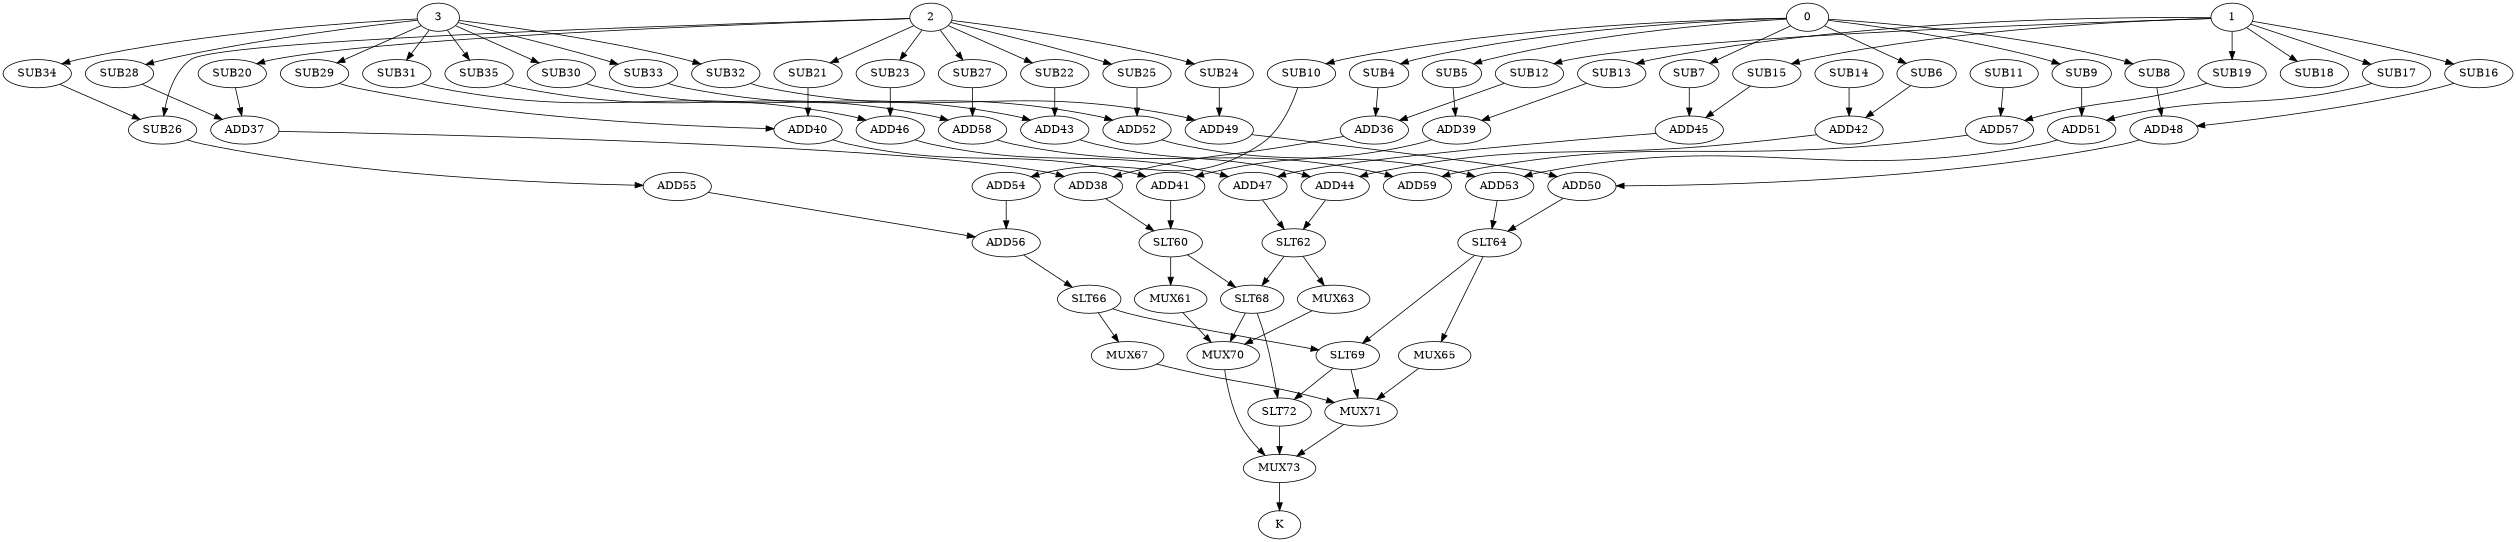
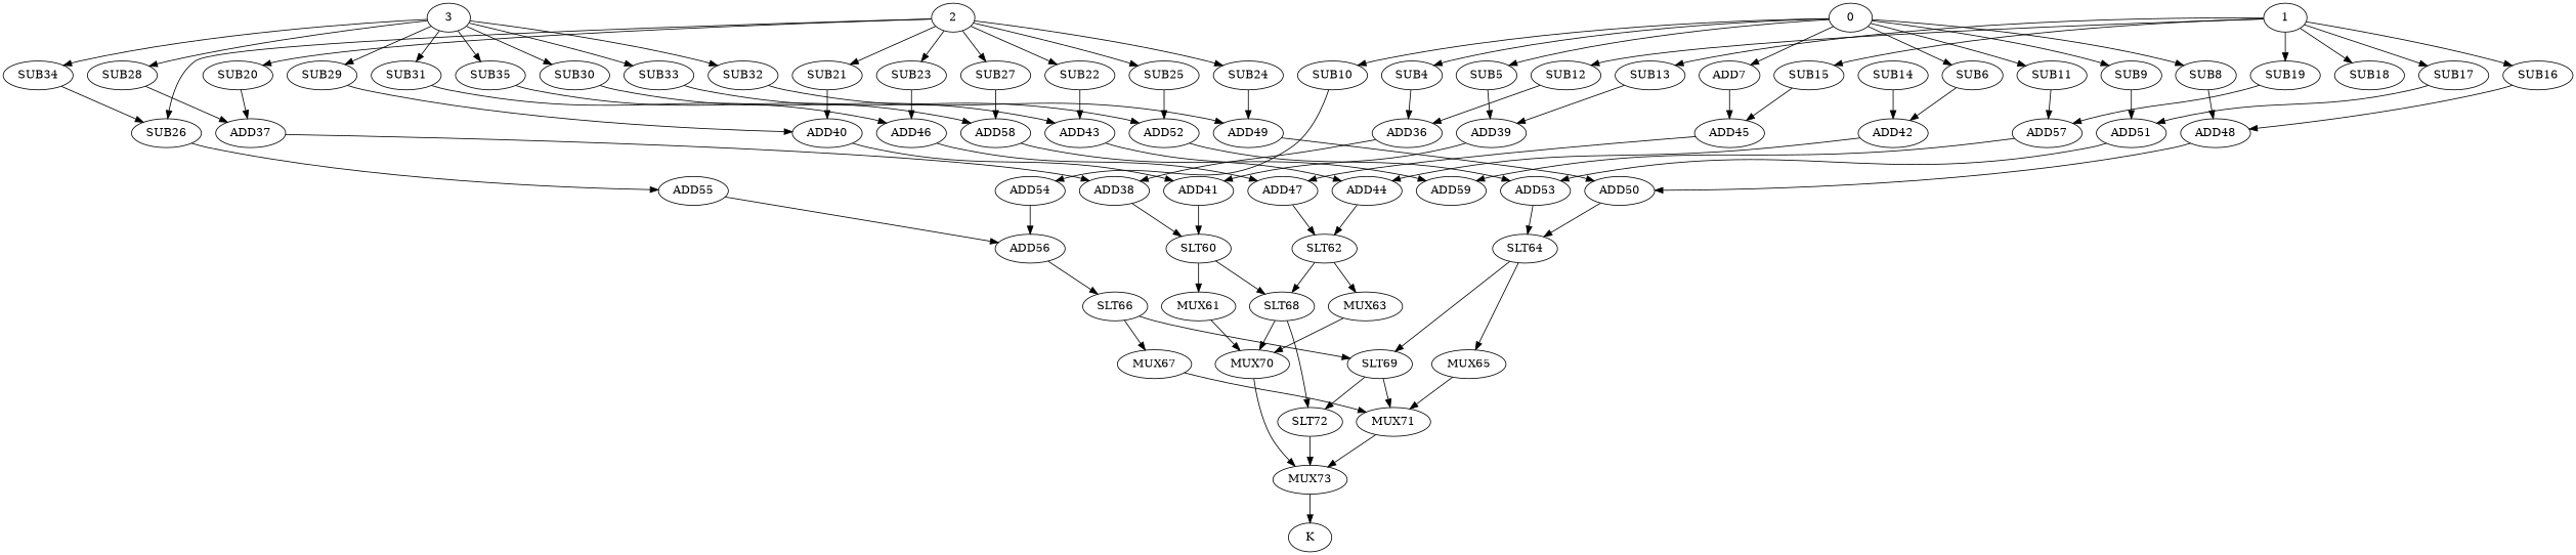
  strict digraph {
    n1 [label=SUB4]
    n2 [label=ADD36]
    0
    n4 [label=SUB5]
    n5 [label=SUB6]
-   n6 [label=SUB7]
+   n6 [label=ADD7]
    n7 [label=SUB8]
    n8 [label=SUB9]
    n9 [label=SUB10]
    n10 [label=SUB11]
    n11 [label=ADD39]
    n12 [label=ADD42]
    n13 [label=ADD45]
    n14 [label=ADD48]
    n15 [label=ADD51]
    n16 [label=ADD54]
    n17 [label=ADD57]
    n18 [label=ADD38]
    n19 [label=ADD41]
    n20 [label=ADD44]
    n21 [label=ADD47]
    n22 [label=ADD50]
    n23 [label=ADD53]
    n24 [label=ADD56]
    n25 [label=ADD59]
    n26 [label=SUB12]
    1
    n28 [label=SUB13]
    n29 [label=SUB15]
    n30 [label=SUB16]
    n31 [label=SUB17]
    n32 [label=SUB18]
    n33 [label=SUB19]
    n34 [label=SUB14]
    n35 [label=SUB20]
    n36 [label=ADD37]
    2
    n38 [label=SUB21]
    n39 [label=SUB22]
    n40 [label=SUB23]
    n41 [label=SUB24]
    n42 [label=SUB25]
    n43 [label=SUB26]
    n44 [label=SUB27]
    n45 [label=ADD40]
    n46 [label=ADD43]
    n47 [label=ADD46]
    n48 [label=ADD49]
    n49 [label=ADD52]
    n50 [label=ADD55]
    n51 [label=ADD58]
    n52 [label=SUB28]
    3
    n54 [label=SUB29]
    n55 [label=SUB30]
    n56 [label=SUB31]
    n57 [label=SUB32]
    n58 [label=SUB33]
    n59 [label=SUB34]
    n60 [label=SUB35]
    n61 [label=SLT60]
    n62 [label=MUX61]
    n63 [label=SLT68]
    n64 [label=SLT62]
    n65 [label=MUX63]
    n66 [label=SLT64]
    n67 [label=MUX65]
    n68 [label=SLT69]
    n69 [label=SLT66]
    n70 [label=MUX67]
    n71 [label=MUX70]
    n72 [label=SLT72]
    n73 [label=MUX73]
    n74 [label=MUX71]
    n75 [label=K]
    n1 -> n2
    n2 -> n18
    0 -> n1
    0 -> n4
    0 -> n5
    0 -> n6
    0 -> n7
    0 -> n8
    0 -> n9
+   0 -> n10
    n4 -> n11
    n5 -> n12
    n6 -> n13
    n7 -> n14
    n8 -> n15
    n9 -> n16
    n10 -> n17
    n11 -> n19
    n12 -> n20
    n13 -> n21
    n14 -> n22
    n15 -> n23
    n16 -> n24
    n17 -> n25
    n18 -> n61
    n19 -> n61
    n20 -> n64
    n21 -> n64
    n22 -> n66
    n23 -> n66
    n24 -> n69
    n26 -> n2
    1 -> n26
    1 -> n28
    1 -> n29
    1 -> n30
    1 -> n31
    1 -> n32
    1 -> n33
    n28 -> n11
    n29 -> n13
    n30 -> n14
    n31 -> n15
    n33 -> n17
    n34 -> n12
    n35 -> n36
    n36 -> n18
    2 -> n35
    2 -> n38
    2 -> n39
    2 -> n40
    2 -> n41
    2 -> n42
    2 -> n43
    2 -> n44
    n38 -> n45
    n39 -> n46
    n40 -> n47
    n41 -> n48
    n42 -> n49
    n43 -> n50
    n44 -> n51
    n45 -> n19
    n46 -> n20
    n47 -> n21
    n48 -> n22
    n49 -> n23
    n50 -> n24
    n51 -> n25
    n52 -> n36
    3 -> n52
    3 -> n54
    3 -> n55
    3 -> n56
    3 -> n57
    3 -> n58
    3 -> n59
    3 -> n60
    n54 -> n45
    n55 -> n46
    n56 -> n47
    n57 -> n48
    n58 -> n49
    n59 -> n43
    n60 -> n51
    n61 -> n62
    n61 -> n63
    n62 -> n71
    n63 -> n71
    n63 -> n72
    n64 -> n63
    n64 -> n65
    n65 -> n71
    n66 -> n67
    n66 -> n68
    n67 -> n74
    n68 -> n72
    n68 -> n74
    n69 -> n68
    n69 -> n70
    n70 -> n74
    n71 -> n73
    n72 -> n73
    n73 -> n75
    n74 -> n73
  }
